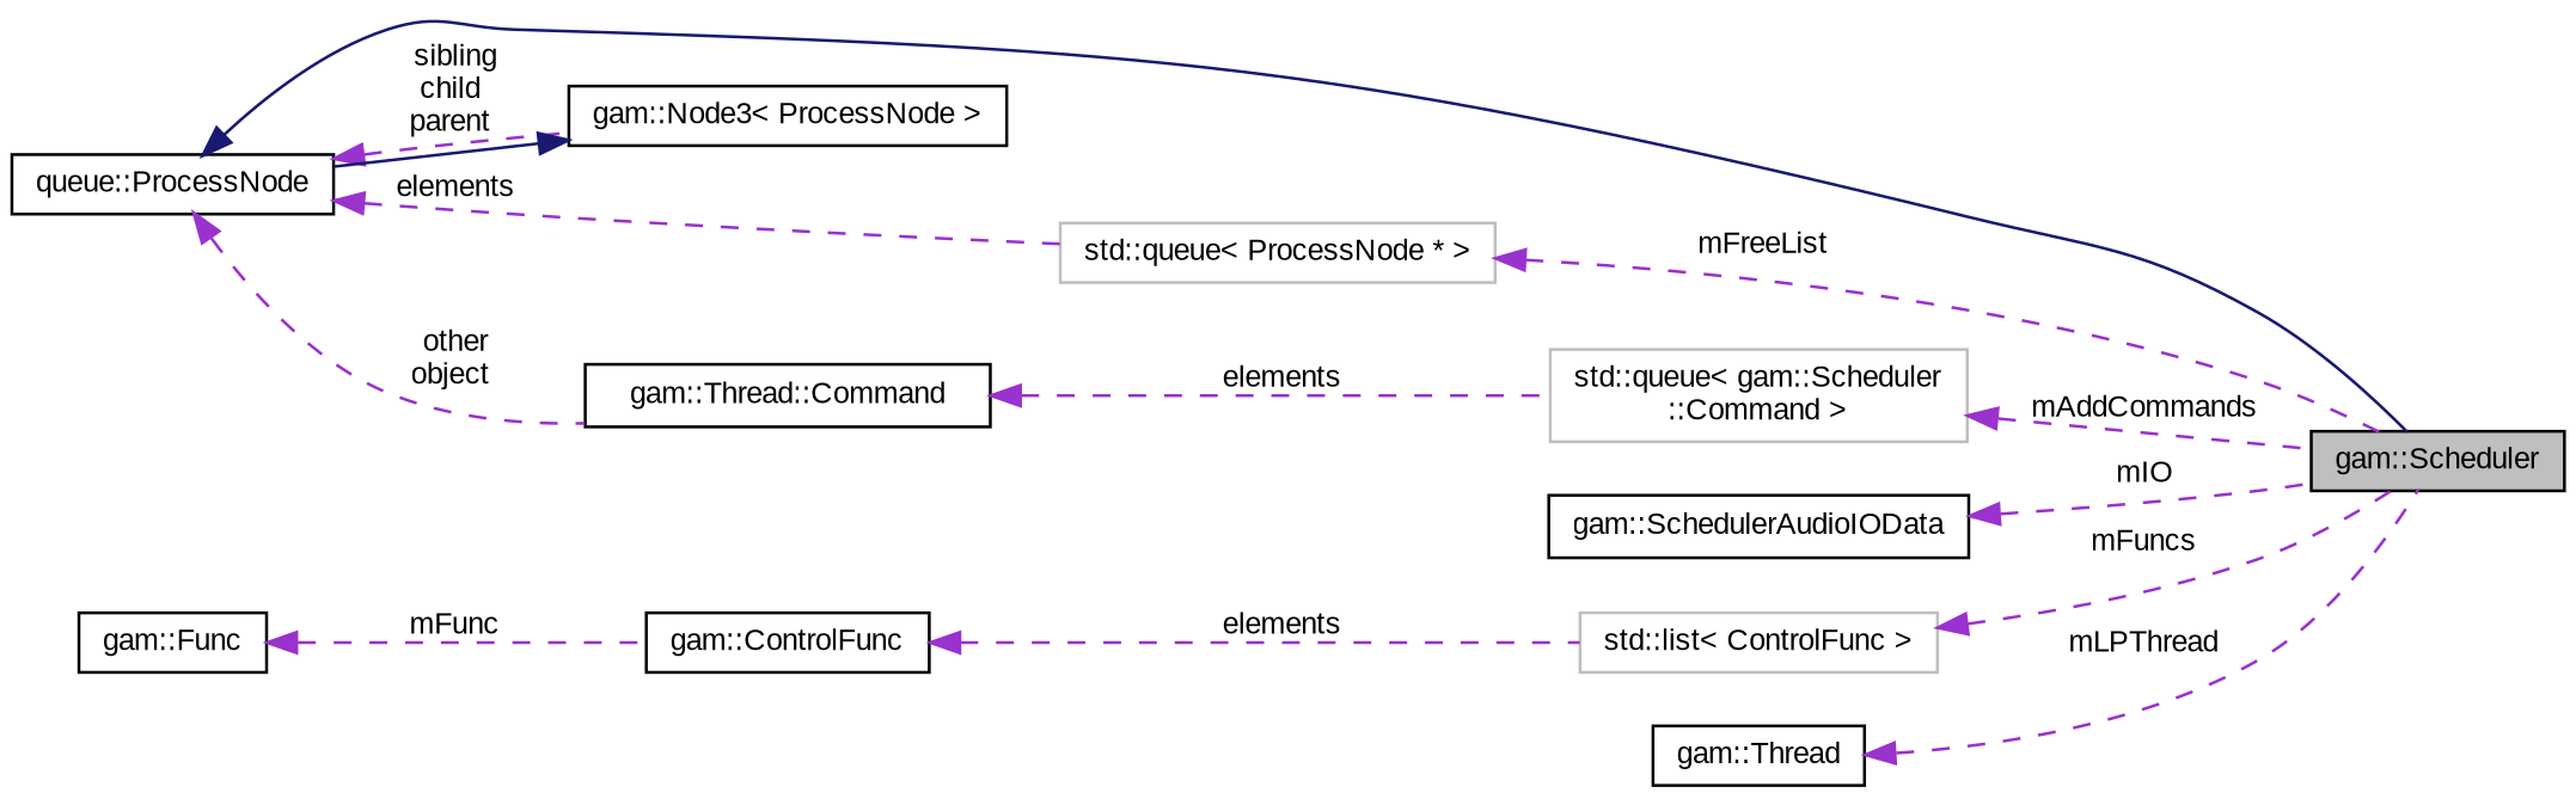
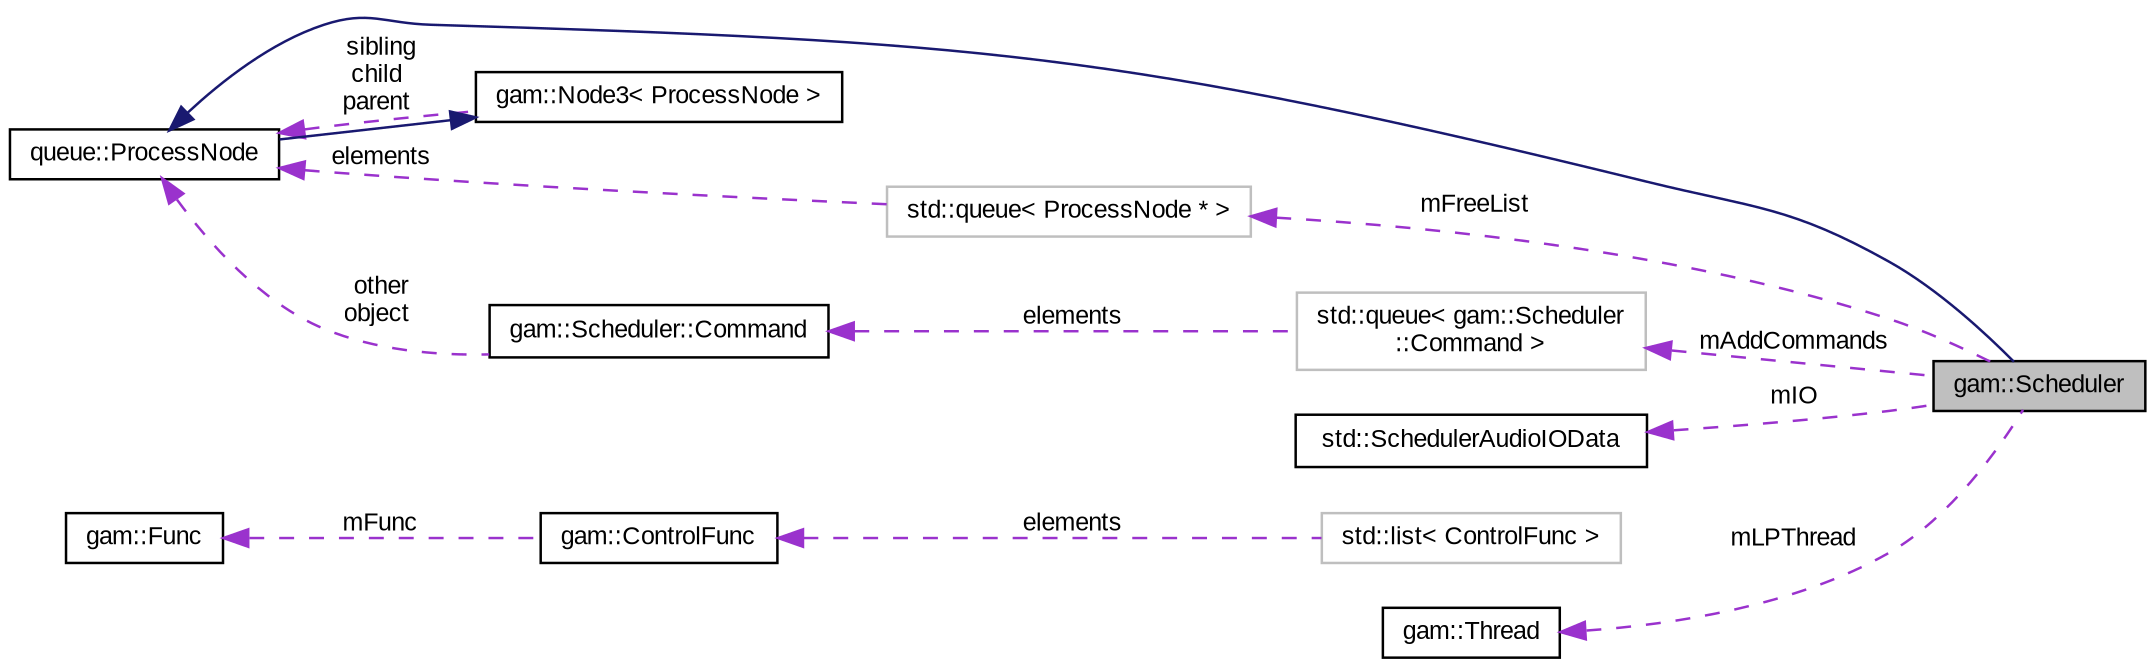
  digraph {
    fontname="Liberation Sans"
    rankdir=LR
    node [color=black fontname="Liberation Sans" fontsize=10 shape=record]
    edge [color=darkorchid3 dir=back fontname="Liberation Sans" fontsize=10 labelfontname="FreeSans.ttf" labelfontsize=10 style=dashed]
    n1 [fillcolor=grey75 fontcolor=black height=0.2 label="gam::Scheduler" style=filled width=0.4]
    n2 [height=0.2 label="queue::ProcessNode" width=0.4]
    n3 [height=0.2 label="gam::Node3\< ProcessNode \>" width=0.4]
    n4 [color=grey75 height=0.2 label="std::queue\< ProcessNode * \>" width=0.4]
-   n5 [height=0.2 label="gam::Thread::Command" width=0.4]
+   n5 [height=0.2 label="gam::Scheduler::Command" width=0.4]
    n6 [color=grey75 height=0.2 label="std::queue\< gam::Scheduler\l::Command \>" width=0.4]
-   n7 [height=0.2 label="gam::SchedulerAudioIOData" width=0.4]
+   n7 [height=0.2 label="std::SchedulerAudioIOData" width=0.4]
    n8 [color=grey75 height=0.2 label="std::list\< ControlFunc \>" width=0.4]
    n9 [height=0.2 label="gam::ControlFunc" width=0.4]
    n10 [height=0.2 label="gam::Func" width=0.4]
    n11 [height=0.2 label="gam::Thread" width=0.4]
    n2 -> n1 [color=midnightblue style=solid]
    n2 -> n3 [label=" sibling\nchild\nparent"]
    n2 -> n4 [label=" elements"]
    n2 -> n5 [label=" other\nobject"]
    n3 -> n2 [color=midnightblue style=solid]
    n4 -> n1 [label=" mFreeList"]
    n5 -> n6 [label=" elements"]
    n6 -> n1 [label=" mAddCommands"]
    n7 -> n1 [label=" mIO"]
-   n8 -> n1 [label=" mFuncs"]
    n9 -> n8 [label=" elements"]
    n10 -> n9 [label=" mFunc"]
    n11 -> n1 [label=" mLPThread"]
  }
